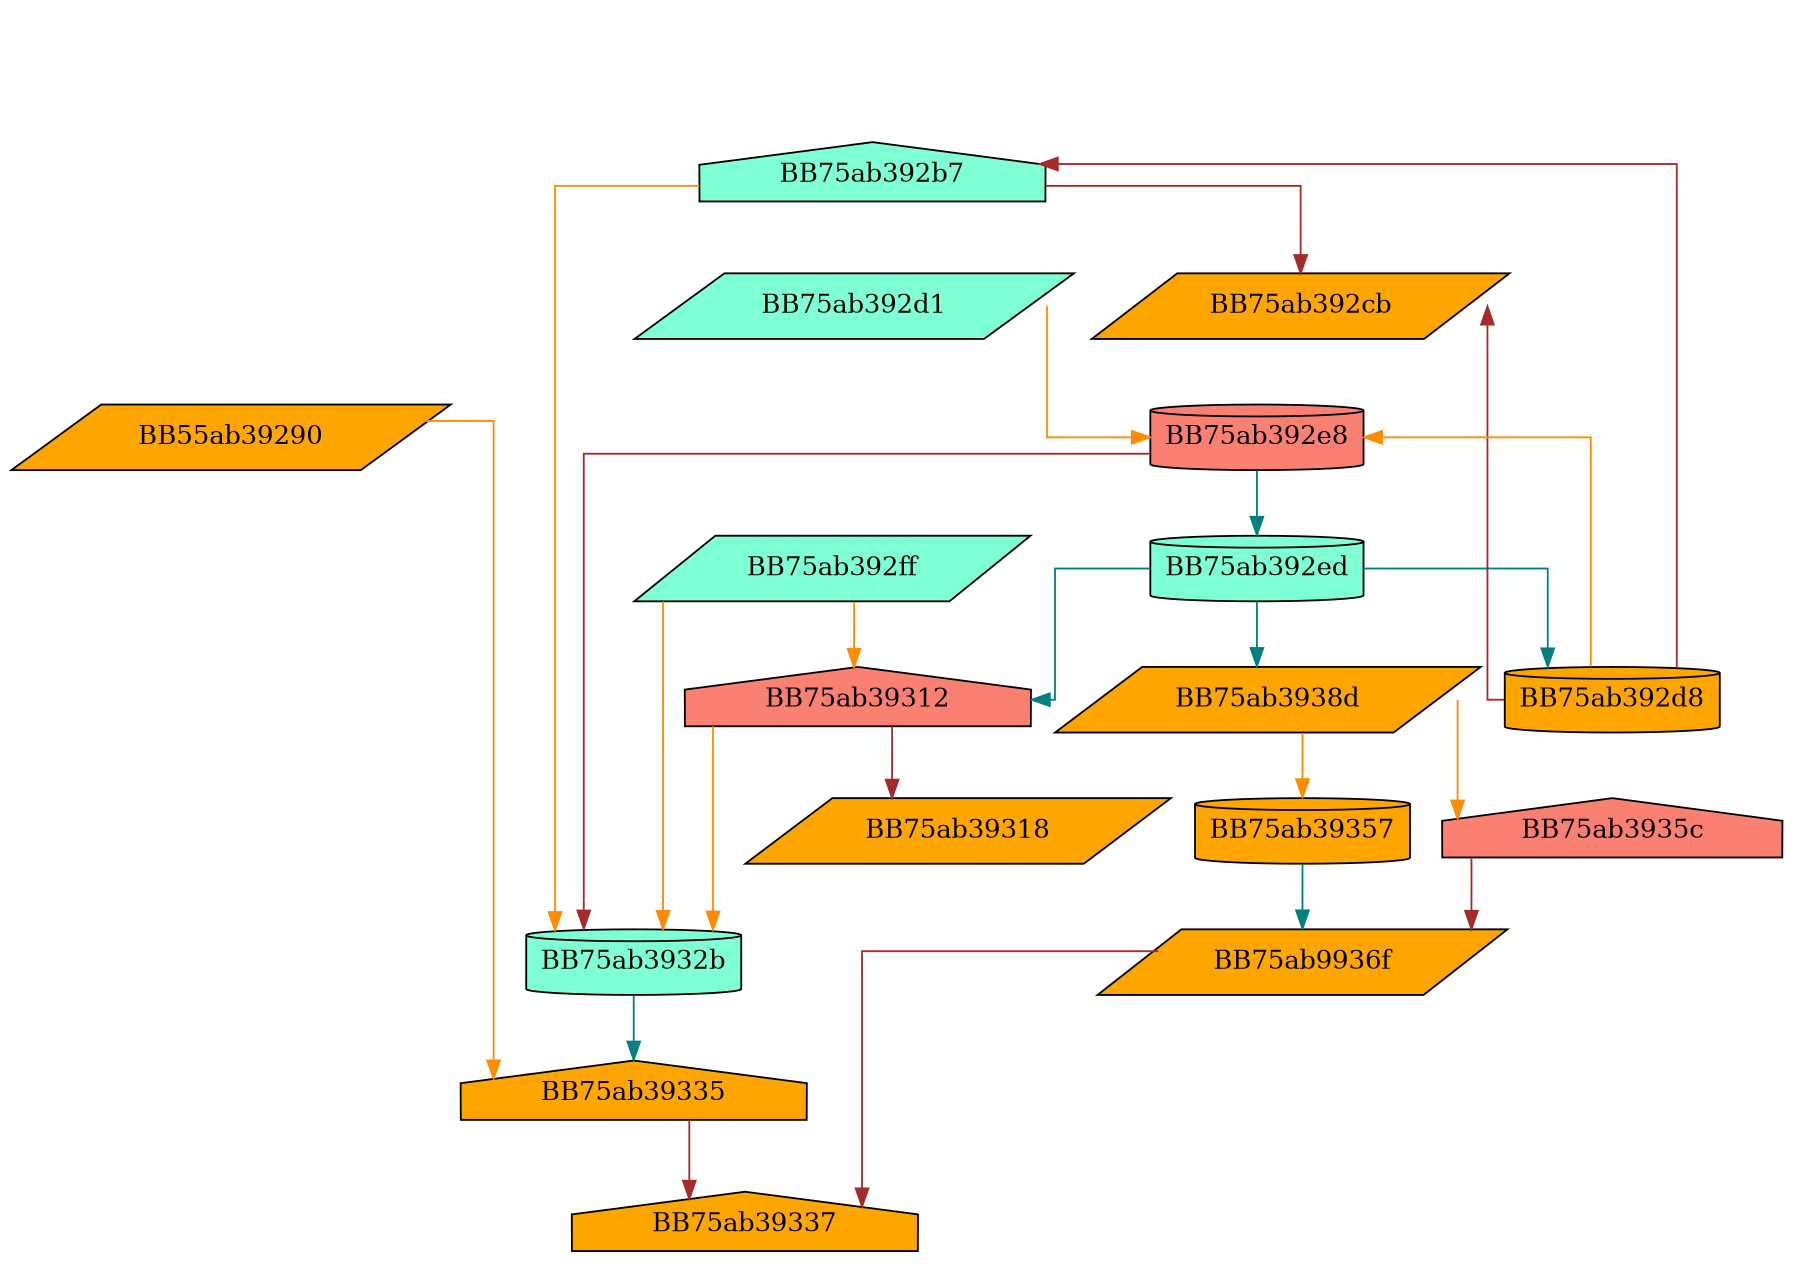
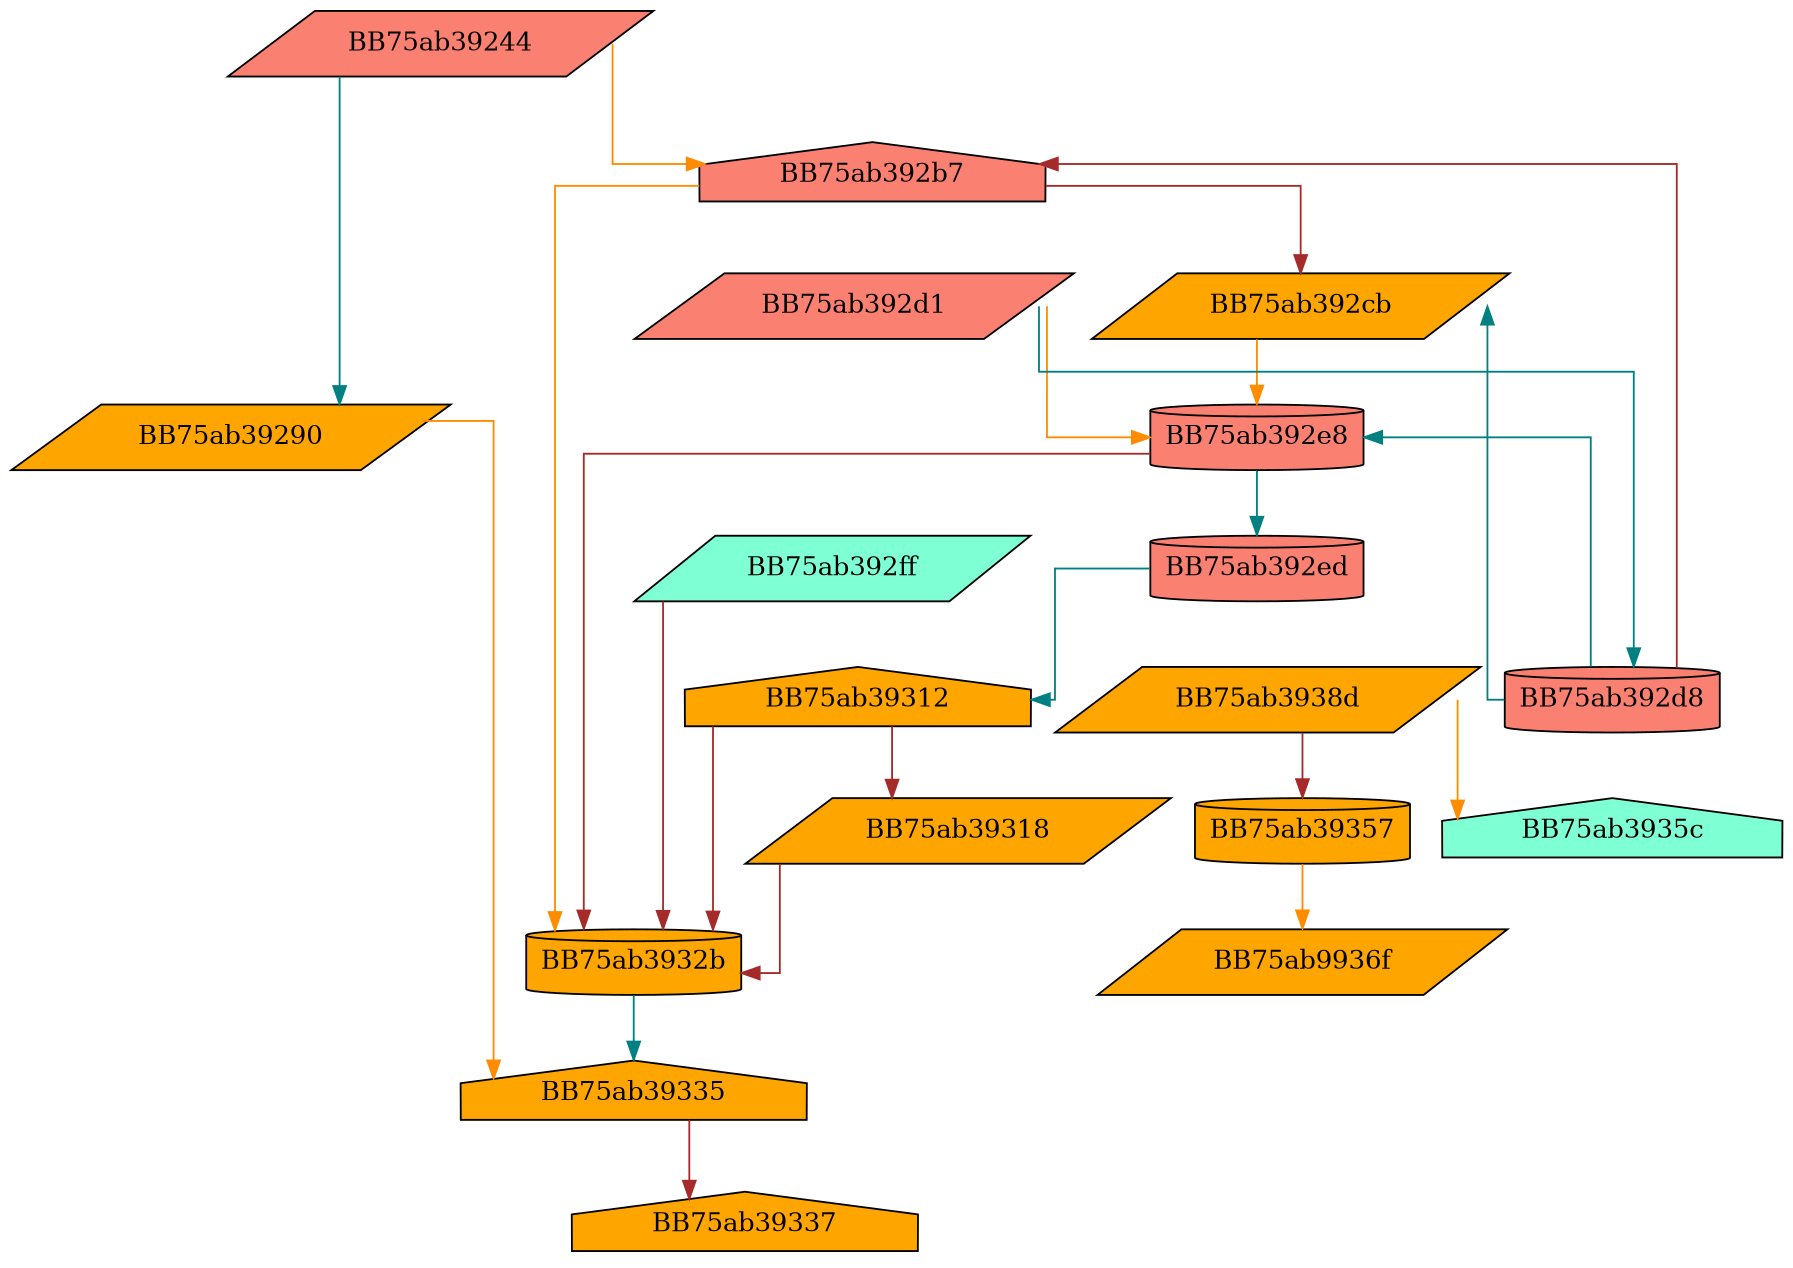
  digraph {
    splines=ortho
    node [fillcolor=orange shape=parallelogram style=filled]
    edge [color=darkorange]
-   BB75ab392b7 [fillcolor=aquamarine shape=house]
-   BB75ab39290 [label=BB55ab39290]
-   BB75ab3932b [fillcolor=aquamarine shape=cylinder]
+   BB75ab39244 [fillcolor=salmon]
+   BB75ab392b7 [fillcolor=salmon shape=house]
+   BB75ab39290
+   BB75ab3932b [shape=cylinder]
    BB75ab392cb
    BB75ab39335 [shape=house]
    BB75ab392e8 [fillcolor=salmon shape=cylinder]
    BB75ab39337 [shape=house]
-   BB75ab392ed [fillcolor=aquamarine shape=cylinder]
-   BB75ab392d1 [fillcolor=aquamarine]
-   BB75ab392d8 [shape=cylinder]
+   BB75ab392ed [fillcolor=salmon shape=cylinder]
+   BB75ab392d1 [fillcolor=salmon]
+   BB75ab392d8 [fillcolor=salmon shape=cylinder]
    n12 [label=BB75ab3938d]
-   BB75ab39312 [fillcolor=salmon shape=house]
+   BB75ab39312 [shape=house]
    n14 [label=BB75ab39357 shape=cylinder]
-   BB75ab3935c [fillcolor=salmon shape=house]
+   BB75ab3935c [fillcolor=aquamarine shape=house]
    BB75ab392ff [fillcolor=aquamarine]
    n17 [label=BB75ab9936f]
    BB75ab39318
+   BB75ab39244 -> BB75ab392b7
+   BB75ab39244 -> BB75ab39290 [color=teal]
    BB75ab392b7 -> BB75ab3932b
    BB75ab392b7 -> BB75ab392cb [color=brown]
    BB75ab39290 -> BB75ab39335
    BB75ab3932b -> BB75ab39335 [color=teal]
+   BB75ab392cb -> BB75ab392e8
    BB75ab39335 -> BB75ab39337 [color=brown]
    BB75ab392e8 -> BB75ab3932b [color=brown]
    BB75ab392e8 -> BB75ab392ed [color=teal]
-   BB75ab392ed -> n12 [color=teal]
    BB75ab392ed -> BB75ab39312 [color=teal]
    BB75ab392d1 -> BB75ab392e8
-   BB75ab392ed -> BB75ab392d8 [color=teal]
+   BB75ab392d1 -> BB75ab392d8 [color=teal]
    BB75ab392d8 -> BB75ab392b7 [color=brown]
-   BB75ab392d8 -> BB75ab392cb [color=brown]
-   BB75ab392d8 -> BB75ab392e8
-   n12 -> n14
+   BB75ab392d8 -> BB75ab392cb [color=teal]
+   BB75ab392d8 -> BB75ab392e8 [color=teal]
+   n12 -> n14 [color=brown]
    n12 -> BB75ab3935c
-   BB75ab39312 -> BB75ab3932b
+   BB75ab39312 -> BB75ab3932b [color=brown]
    BB75ab39312 -> BB75ab39318 [color=brown]
-   n14 -> n17 [color=teal]
-   BB75ab3935c -> n17 [color=brown]
-   BB75ab392ff -> BB75ab3932b
-   BB75ab392ff -> BB75ab39312
-   n17 -> BB75ab39337 [color=brown]
+   n14 -> n17
+   BB75ab392ff -> BB75ab3932b [color=brown]
+   BB75ab39318 -> BB75ab3932b [color=brown]
  }
